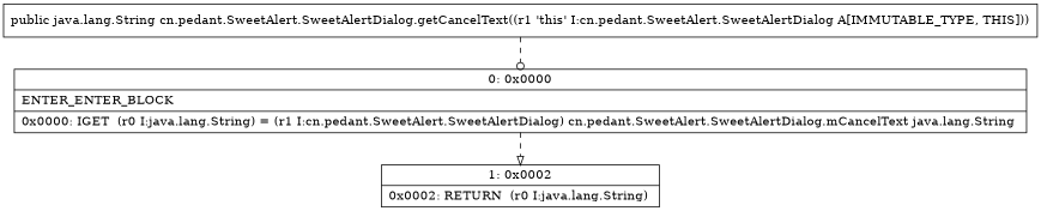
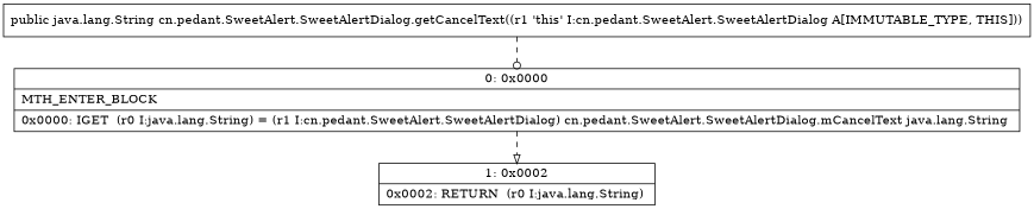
  digraph {
    node [shape=record]
    edge [style=dashed]
-   n1 [label="{0\:\ 0x0000|ENTER_ENTER_BLOCK\l|0x0000: IGET  (r0 I:java.lang.String) = (r1 I:cn.pedant.SweetAlert.SweetAlertDialog) cn.pedant.SweetAlert.SweetAlertDialog.mCancelText java.lang.String \l}"]
+   n1 [label="{0\:\ 0x0000|MTH_ENTER_BLOCK\l|0x0000: IGET  (r0 I:java.lang.String) = (r1 I:cn.pedant.SweetAlert.SweetAlertDialog) cn.pedant.SweetAlert.SweetAlertDialog.mCancelText java.lang.String \l}"]
    n2 [label="{1\:\ 0x0002|0x0002: RETURN  (r0 I:java.lang.String) \l}"]
    n3 [label="{public java.lang.String cn.pedant.SweetAlert.SweetAlertDialog.getCancelText((r1 'this' I:cn.pedant.SweetAlert.SweetAlertDialog A[IMMUTABLE_TYPE, THIS])) }"]
    n1 -> n2 [arrowhead=onormal]
    n3 -> n1 [arrowhead=odot]
  }
